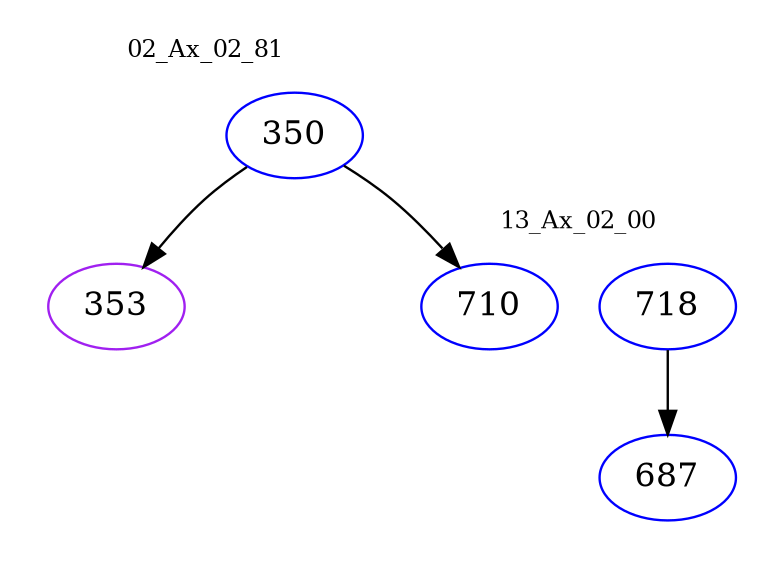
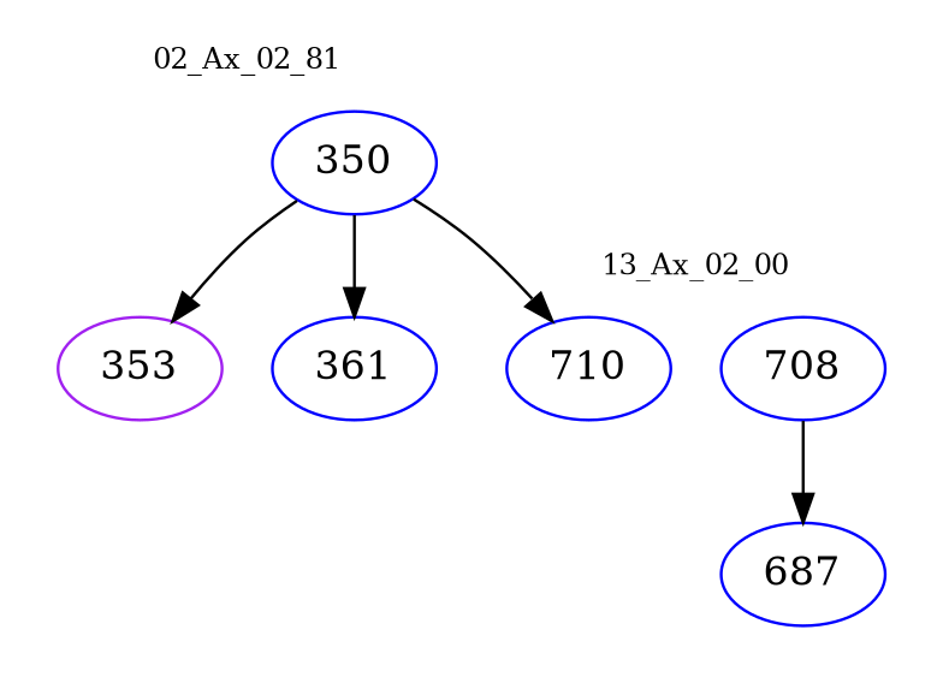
  digraph {
    node [color=blue]
    edge [color=black]
-   n1 [label=718]
+   n1 [label=708]
    n2 [label=687]
    n3 [label=710]
    n4 [label=350]
    n5 [color=purple label=353]
+   n6 [label=361]
    subgraph cluster_1 {
      color=white
      fontsize=10
      label="13_Ax_02_00"
      n1
      n2
      n3
    }
    subgraph cluster_2 {
      color=white
      fontsize=10
      label="02_Ax_02_81"
      n4
      n5
+     n6
    }
    n1 -> n2
    n4 -> n3
    n4 -> n5
+   n4 -> n6
  }
